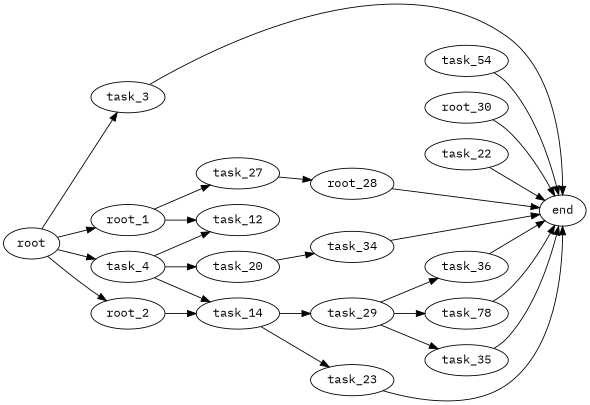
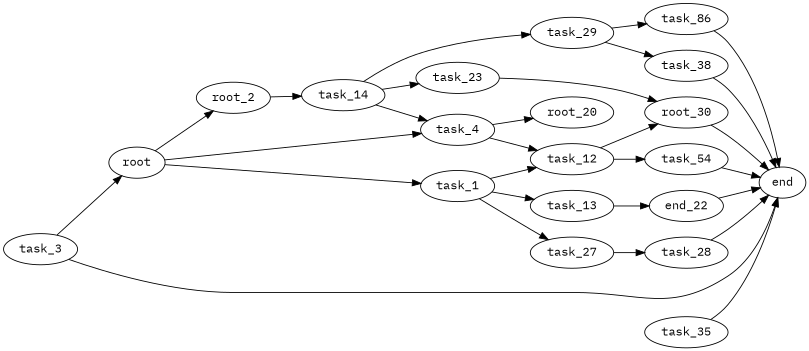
  digraph {
    fontname="IBM Plex Mono"
    rankdir=LR
    node [fontname="IBM Plex Mono"]
    edge [fontname="IBM Plex Mono"]
    root
-   task_1 [label=root_1]
+   task_1
    n3 [label=root_2]
    task_3
    task_4
    task_12
+   task_13
    n8 [label=task_27]
    task_14
    end
-   task_20
+   task_20 [label=root_20]
    n12 [label=task_54]
    n13 [label=root_30]
-   task_22
-   task_28 [label=root_28]
+   task_22 [label=end_22]
+   task_28
    task_23
    task_29
-   task_34
    task_35
-   task_36
-   task_38 [label=task_78]
+   task_36 [label=task_86]
+   task_38
    root -> task_1
    root -> n3
-   root -> task_3
+   task_3 -> root
    root -> task_4
    task_1 -> task_12
+   task_1 -> task_13
    task_1 -> n8
    n3 -> task_14
    task_3 -> end
    task_4 -> task_12
-   task_4 -> task_14
+   task_14 -> task_4
    task_4 -> task_20
+   task_12 -> n12
+   task_12 -> n13
+   task_13 -> task_22
    n8 -> task_28
    task_14 -> task_23
    task_14 -> task_29
-   task_20 -> task_34
    n12 -> end
    n13 -> end
    task_22 -> end
    task_28 -> end
-   task_23 -> end
-   task_29 -> task_35
+   task_23 -> n13
    task_29 -> task_36
    task_29 -> task_38
-   task_34 -> end
    task_35 -> end
    task_36 -> end
    task_38 -> end
  }
